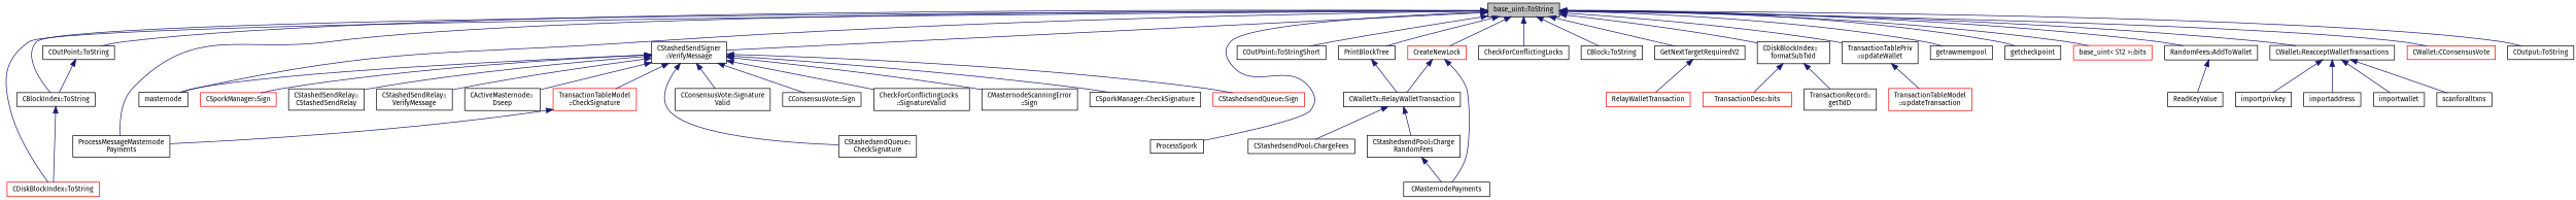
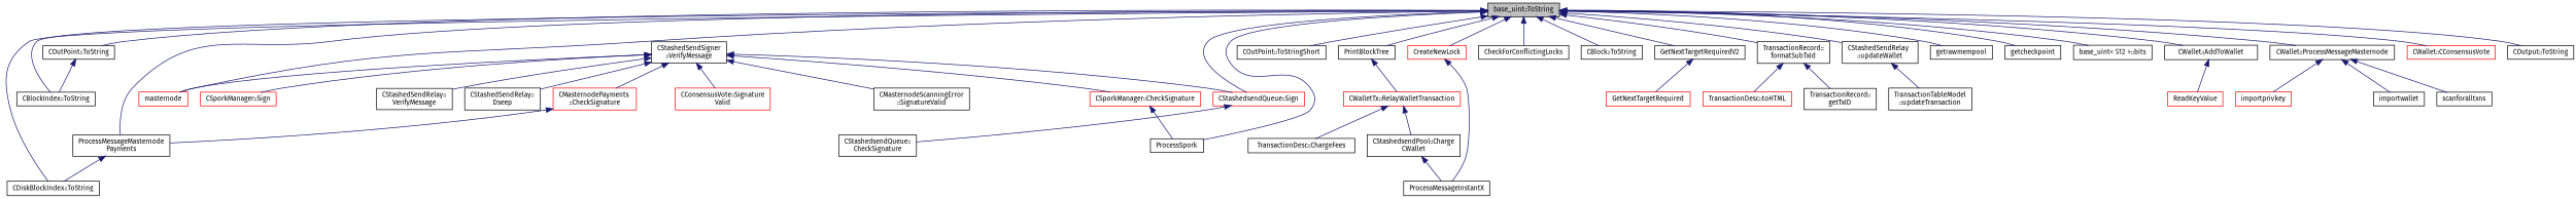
  digraph {
    fontname="Fira Sans"
    rankdir=TB
    node [color=black fillcolor=white fontname="Fira Sans" fontsize=10 shape=record style=filled]
    edge [color=midnightblue dir=back fontname="Fira Sans" fontsize=10 labelfontname=Helvetica labelfontsize=10 style=solid]
    n1 [fillcolor=grey75 fontcolor=black height=0.2 label="base_uint::ToString" width=0.4]
    n2 [height=0.2 label="COutPoint::ToString" width=0.4]
    n3 [height=0.2 label="CBlockIndex::ToString" width=0.4]
-   n4 [color=red height=0.2 label="CDiskBlockIndex::ToString" width=0.4]
+   n4 [height=0.2 label="CDiskBlockIndex::ToString" width=0.4]
    n5 [height=0.2 label="COutPoint::ToStringShort" width=0.4]
-   n6 [height=0.2 label=masternode width=0.4]
+   n6 [color=red height=0.2 label=masternode width=0.4]
    n7 [color=red height=0.2 label=CreateNewLock width=0.4]
    n8 [height=0.2 label=CheckForConflictingLocks width=0.4]
    n9 [height=0.2 label=PrintBlockTree width=0.4]
    n10 [height=0.2 label="CBlock::ToString" width=0.4]
    n11 [height=0.2 label="ProcessMessageMasternode\lPayments" width=0.4]
    n12 [height=0.2 label=GetNextTargetRequiredV2 width=0.4]
-   n13 [height=0.2 label="CDiskBlockIndex::\lformatSubTxId" width=0.4]
-   n14 [height=0.2 label="TransactionTablePriv\l::updateWallet" width=0.4]
+   n13 [height=0.2 label="TransactionRecord::\lformatSubTxId" width=0.4]
+   n14 [height=0.2 label="CStashedSendRelay\l::updateWallet" width=0.4]
    n15 [height=0.2 label=getrawmempool width=0.4]
    n16 [height=0.2 label=getcheckpoint width=0.4]
    n17 [height=0.2 label=ProcessSpork width=0.4]
    n18 [height=0.2 label="CStashedSendSigner\l::VerifyMessage" width=0.4]
-   n19 [color=red height=0.2 label="base_uint\< 512 \>::bits" width=0.4]
-   n20 [height=0.2 label="RandomFees::AddToWallet" width=0.4]
-   n21 [height=0.2 label="CWallet::ReacceptWalletTransactions" width=0.4]
+   n19 [height=0.2 label="base_uint\< 512 \>::bits" width=0.4]
+   n20 [height=0.2 label="CWallet::AddToWallet" width=0.4]
+   n21 [height=0.2 label="CWallet::ProcessMessageMasternode" width=0.4]
    n22 [color=red height=0.2 label="CWallet::CConsensusVote" width=0.4]
    n23 [height=0.2 label="COutput::ToString" width=0.4]
-   n24 [height=0.2 label="CWalletTx::RelayWalletTransaction" width=0.4]
-   n25 [height=0.2 label=CMasternodePayments width=0.4]
-   n26 [height=0.2 label="CStashedsendPool::ChargeFees" width=0.4]
-   n27 [height=0.2 label="CStashedsendPool::Charge\lRandomFees" width=0.4]
-   n28 [color=red height=0.2 label=RelayWalletTransaction width=0.4]
-   n29 [color=red height=0.2 label="TransactionDesc::bits" width=0.4]
+   n24 [color=red height=0.2 label="CWalletTx::RelayWalletTransaction" width=0.4]
+   n25 [height=0.2 label=ProcessMessageInstantX width=0.4]
+   n26 [height=0.2 label="TransactionDesc::ChargeFees" width=0.4]
+   n27 [height=0.2 label="CStashedsendPool::Charge\lCWallet" width=0.4]
+   n28 [color=red height=0.2 label=GetNextTargetRequired width=0.4]
+   n29 [color=red height=0.2 label="TransactionDesc::toHTML" width=0.4]
    n30 [height=0.2 label="TransactionRecord::\lgetTxID" width=0.4]
-   n31 [color=red height=0.2 label="TransactionTableModel\l::updateTransaction" width=0.4]
-   n32 [height=0.2 label="CActiveMasternode::\lDseep" width=0.4]
-   n33 [height=0.2 label="CConsensusVote::Signature\lValid" width=0.4]
-   n34 [height=0.2 label="CConsensusVote::Sign" width=0.4]
-   n35 [color=red height=0.2 label="TransactionTableModel\l::CheckSignature" width=0.4]
-   n36 [height=0.2 label="CheckForConflictingLocks\l::SignatureValid" width=0.4]
-   n37 [height=0.2 label="CMasternodeScanningError\l::Sign" width=0.4]
-   n38 [height=0.2 label="CSporkManager::CheckSignature" width=0.4]
+   n31 [height=0.2 label="TransactionTableModel\l::updateTransaction" width=0.4]
+   n32 [height=0.2 label="CStashedSendRelay::\lDseep" width=0.4]
+   n33 [color=red height=0.2 label="CConsensusVote::Signature\lValid" width=0.4]
+   n35 [color=red height=0.2 label="CMasternodePayments\l::CheckSignature" width=0.4]
+   n36 [height=0.2 label="CMasternodeScanningError\l::SignatureValid" width=0.4]
+   n38 [color=red height=0.2 label="CSporkManager::CheckSignature" width=0.4]
    n39 [color=red height=0.2 label="CSporkManager::Sign" width=0.4]
-   n40 [height=0.2 label="CStashedSendRelay::\lCStashedSendRelay" width=0.4]
    n41 [height=0.2 label="CStashedSendRelay::\lVerifyMessage" width=0.4]
    n42 [color=red height=0.2 label="CStashedsendQueue::Sign" width=0.4]
    n43 [height=0.2 label="CStashedsendQueue::\lCheckSignature" width=0.4]
-   n44 [height=0.2 label=ReadKeyValue width=0.4]
-   n45 [height=0.2 label=importprivkey width=0.4]
-   n46 [height=0.2 label=importaddress width=0.4]
+   n44 [color=red height=0.2 label=ReadKeyValue width=0.4]
+   n45 [color=red height=0.2 label=importprivkey width=0.4]
    n47 [height=0.2 label=importwallet width=0.4]
    n48 [height=0.2 label=scanforalltxns width=0.4]
    n1 -> n2
    n1 -> n3
    n1 -> n4
    n1 -> n5
    n1 -> n6
    n1 -> n7
    n1 -> n8
    n1 -> n9
    n1 -> n10
    n1 -> n11
    n1 -> n12
    n1 -> n13
    n1 -> n14
    n1 -> n15
    n1 -> n16
    n1 -> n17
-   n1 -> n18
+   n1 -> n42
    n1 -> n19
    n1 -> n20
    n1 -> n21
    n1 -> n22
    n1 -> n23
    n2 -> n3
-   n3 -> n4
-   n7 -> n24
+   n11 -> n4
    n7 -> n25
    n9 -> n24
    n12 -> n28
    n13 -> n29
    n13 -> n30
    n14 -> n31
    n18 -> n6
    n18 -> n32
    n18 -> n33
-   n18 -> n34
    n18 -> n35
    n18 -> n36
-   n18 -> n37
    n18 -> n38
    n18 -> n39
-   n18 -> n40
    n18 -> n41
    n18 -> n42
-   n18 -> n43
+   n42 -> n43
    n20 -> n44
    n21 -> n45
-   n21 -> n46
    n21 -> n47
    n21 -> n48
    n24 -> n26
    n24 -> n27
    n27 -> n25
    n35 -> n11
+   n38 -> n17
  }
